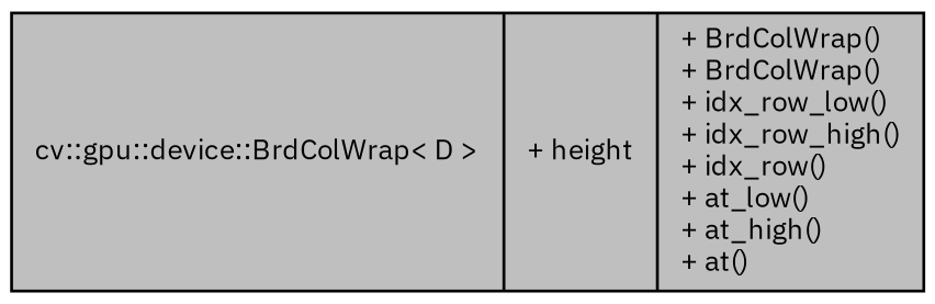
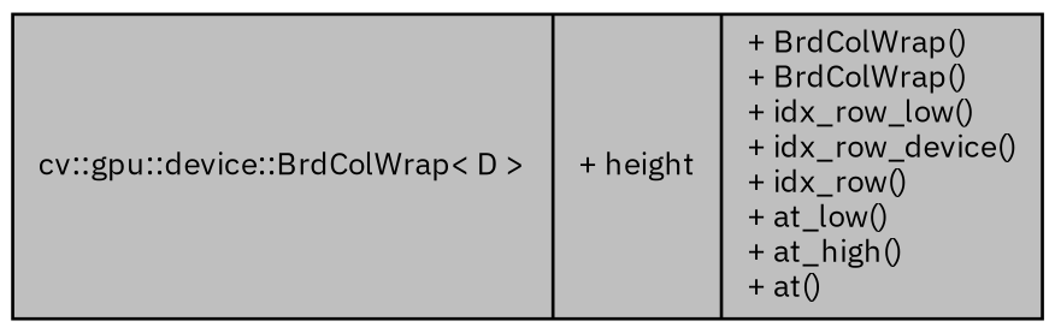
  digraph {
    rankdir=LR
    fontname="IBM Plex Sans"
-   n1 [color=black fillcolor=grey75 fontcolor=black fontname="IBM Plex Sans" fontsize=10 height=0.2 label="{cv::gpu::device::BrdColWrap\< D \>\n|+ height\l|+ BrdColWrap()\l+ BrdColWrap()\l+ idx_row_low()\l+ idx_row_high()\l+ idx_row()\l+ at_low()\l+ at_high()\l+ at()\l}" shape=record style=filled width=0.4]
+   n1 [color=black fillcolor=grey75 fontcolor=black fontname="IBM Plex Sans" fontsize=10 height=0.2 label="{cv::gpu::device::BrdColWrap\< D \>\n|+ height\l|+ BrdColWrap()\l+ BrdColWrap()\l+ idx_row_low()\l+ idx_row_device()\l+ idx_row()\l+ at_low()\l+ at_high()\l+ at()\l}" shape=record style=filled width=0.4]
  }
